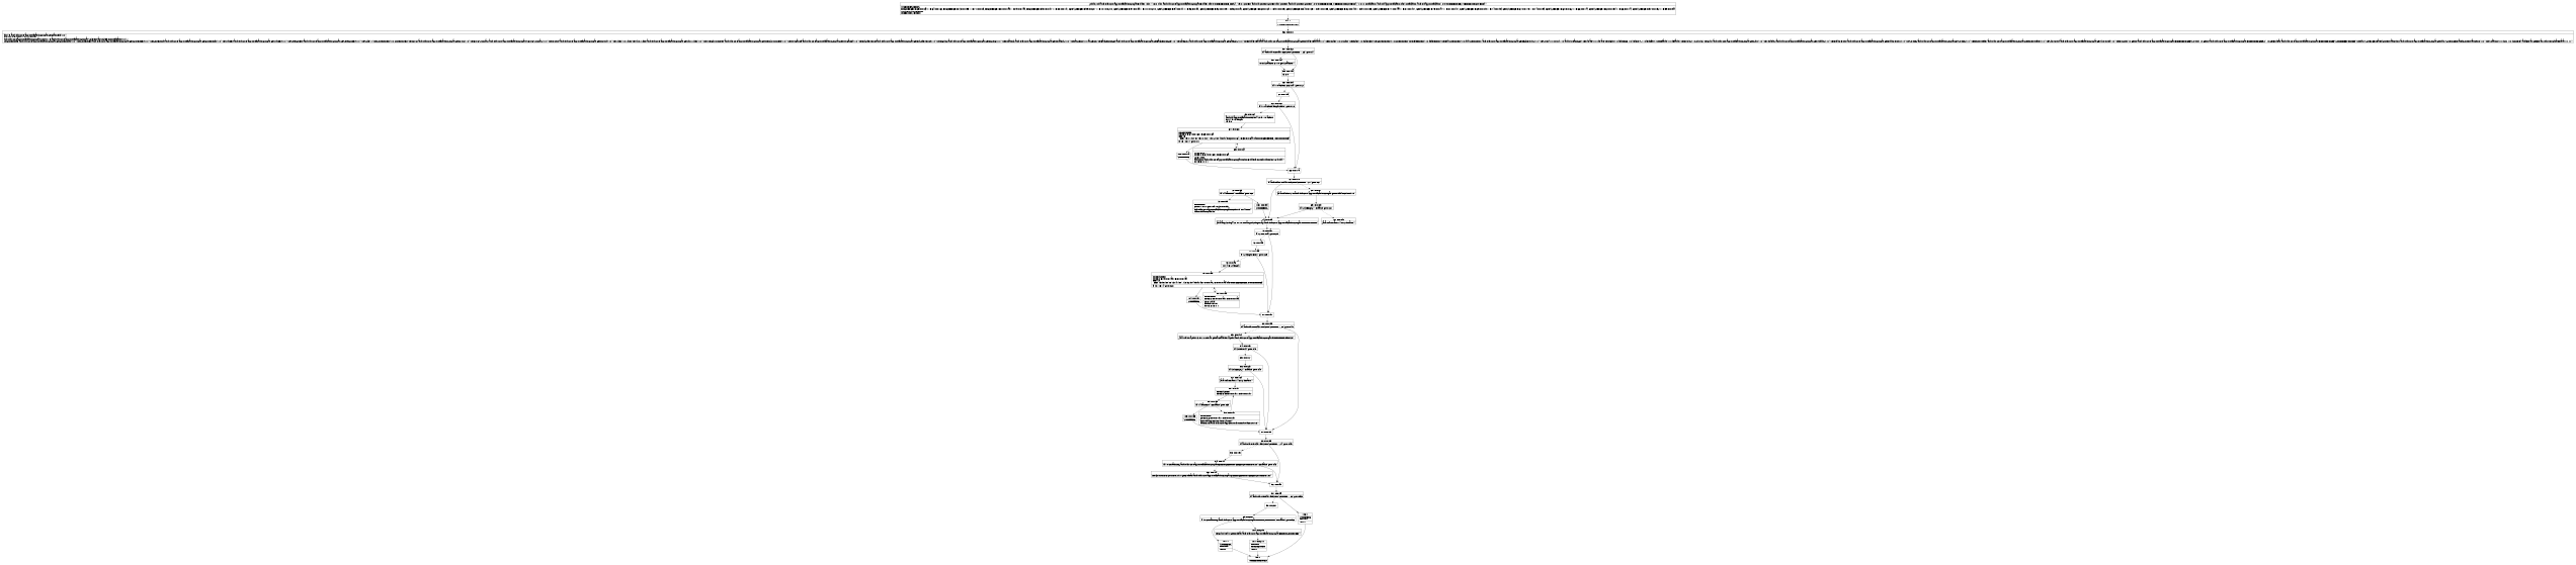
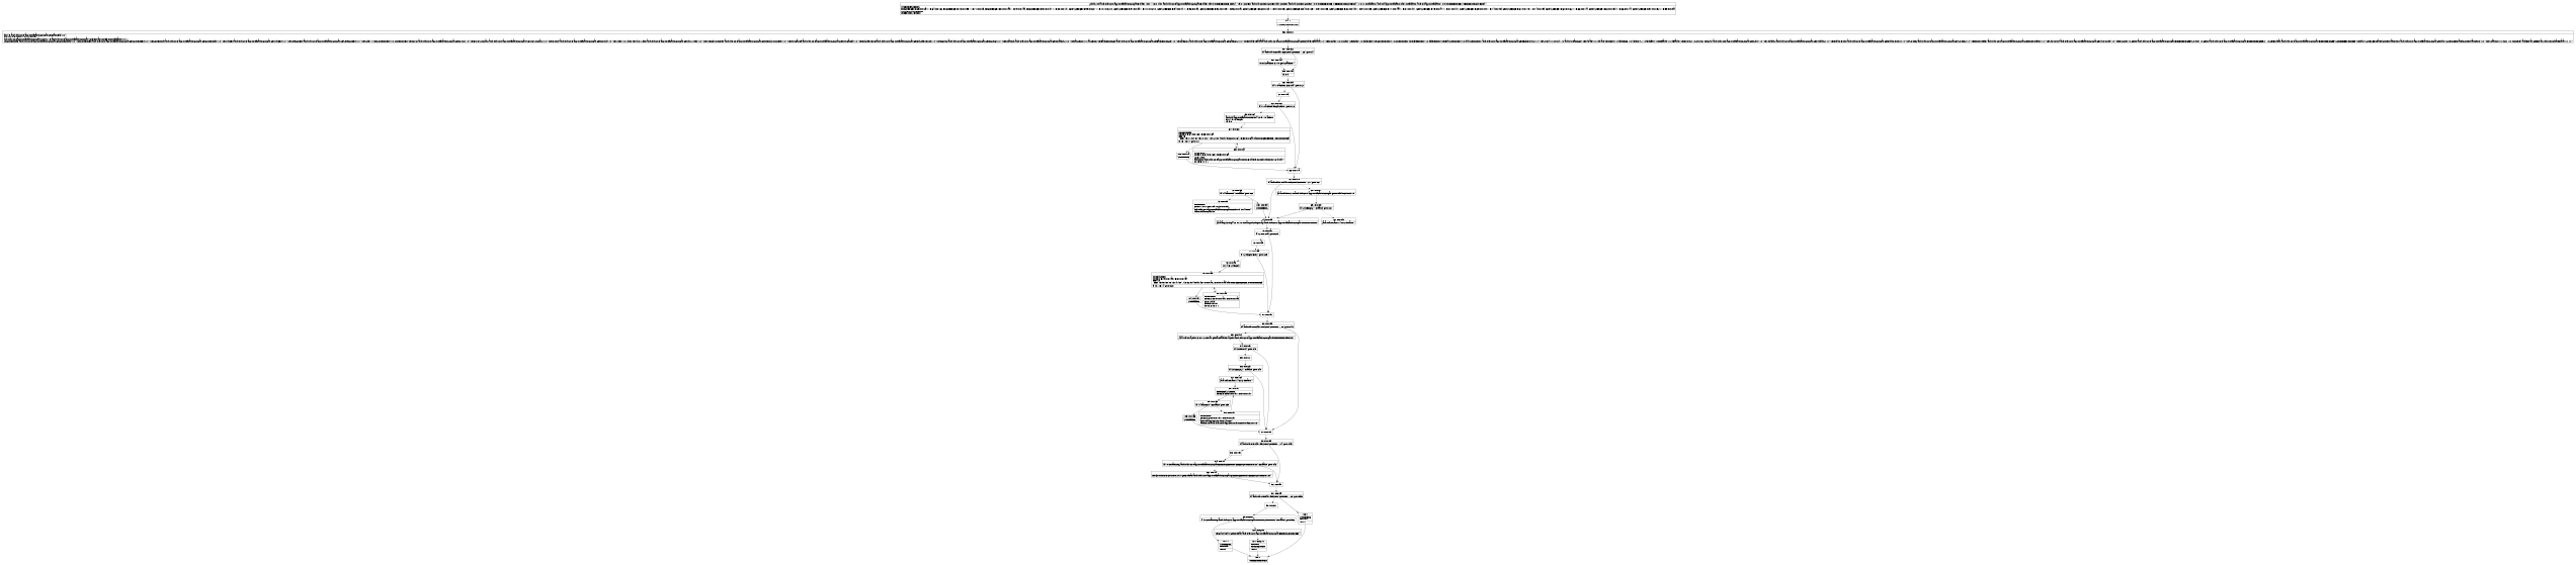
  digraph {
    node [shape=record]
    n1 [label="{54\:\ ?|MTH_ENTER_BLOCK\l}"]
    n2 [label="{56\:\ 0x0000|this(r9, androidx.core.app.NotificationCompat.getChannelId(r10))\landroid.os.Bundle r0 = r10.extras\landroidx.core.app.NotificationCompat$Style r1 = androidx.core.app.NotificationCompat.Style.extractStyleFromNotification(r10)\lsetContentTitle(androidx.core.app.NotificationCompat.getContentTitle(r10)).setContentText(androidx.core.app.NotificationCompat.getContentText(r10)).setContentInfo(androidx.core.app.NotificationCompat.getContentInfo(r10)).setSubText(androidx.core.app.NotificationCompat.getSubText(r10)).setSettingsText(androidx.core.app.NotificationCompat.getSettingsText(r10)).setStyle(r1).setContentIntent(r10.contentIntent).setGroup(androidx.core.app.NotificationCompat.getGroup(r10)).setGroupSummary(androidx.core.app.NotificationCompat.isGroupSummary(r10)).setLocusId(androidx.core.app.NotificationCompat.getLocusId(r10)).setWhen(r10.when).setShowWhen(androidx.core.app.NotificationCompat.getShowWhen(r10)).setUsesChronometer(androidx.core.app.NotificationCompat.getUsesChronometer(r10)).setAutoCancel(androidx.core.app.NotificationCompat.getAutoCancel(r10)).setOnlyAlertOnce(androidx.core.app.NotificationCompat.getOnlyAlertOnce(r10)).setOngoing(androidx.core.app.NotificationCompat.getOngoing(r10)).setLocalOnly(androidx.core.app.NotificationCompat.getLocalOnly(r10)).setLargeIcon(r10.largeIcon).setBadgeIconType(androidx.core.app.NotificationCompat.getBadgeIconType(r10)).setCategory(androidx.core.app.NotificationCompat.getCategory(r10)).setBubbleMetadata(androidx.core.app.NotificationCompat.getBubbleMetadata(r10)).setNumber(r10.number).setTicker(r10.tickerText).setContentIntent(r10.contentIntent).setDeleteIntent(r10.deleteIntent).setFullScreenIntent(r10.fullScreenIntent, androidx.core.app.NotificationCompat.getHighPriority(r10)).setSound(r10.sound, r10.audioStreamType).setVibrate(r10.vibrate).setLights(r10.ledARGB, r10.ledOnMS, r10.ledOffMS).setDefaults(r10.defaults).setPriority(r10.priority).setColor(androidx.core.app.NotificationCompat.getColor(r10)).setVisibility(androidx.core.app.NotificationCompat.getVisibility(r10)).setPublicVersion(androidx.core.app.NotificationCompat.getPublicVersion(r10)).setSortKey(androidx.core.app.NotificationCompat.getSortKey(r10)).setTimeoutAfter(androidx.core.app.NotificationCompat.getTimeoutAfter(r10)).setShortcutId(androidx.core.app.NotificationCompat.getShortcutId(r10)).setProgress(r0.getInt(androidx.core.app.NotificationCompat.EXTRA_PROGRESS_MAX), r0.getInt(androidx.core.app.NotificationCompat.EXTRA_PROGRESS), r0.getBoolean(androidx.core.app.NotificationCompat.EXTRA_PROGRESS_INDETERMINATE)).setAllowSystemGeneratedContextualActions(androidx.core.app.NotificationCompat.getAllowSystemGeneratedContextualActions(r10)).setSmallIcon(r10.icon, r10.iconLevel).addExtras(getExtrasWithoutDuplicateData(r10, r1))\l}"]
    n3 [label="{57\:\ 0x0152|if (android.os.Build.VERSION.SDK_INT \< 23) goto L4\l}"]
    n4 [label="{58\:\ 0x0154|r8.mSmallIcon = r10.getSmallIcon()\l}"]
    n5 [label="{59\:\ 0x015a|r3 = 0\l}"]
    n6 [label="{60\:\ 0x015d|if (r10.actions == null) goto L12\l}"]
    n7 [label="{61\:\ 0x015f}"]
    n8 [label="{66\:\ 0x017a}"]
    n9 [label="{62\:\ 0x0162|if (r10.actions.length == 0) goto L12\l}"]
    n10 [label="{67\:\ 0x017e|if (android.os.Build.VERSION.SDK_INT \< 21) goto L21\l}"]
    n11 [label="{63\:\ 0x0164|android.app.Notification$Action[] r2 = r10.actions\lint r4 = r2.length\lr5 = 0\l}"]
    n12 [label="{64\:\ 0x0168|LOOP_START\lLOOP:0: B:64:0x0168\-\>B:65:0x016a\lPHI: r5 \l  PHI: (r5v11 int) = (r5v10 int), (r5v12 int) binds: [B:63:0x0164, B:65:0x016a] A[DONT_GENERATE, DONT_INLINE]\l|if (r5 \>= r4) goto L11\l}"]
    n13 [label="{65\:\ 0x016a|LOOP_END\lLOOP:0: B:64:0x0168\-\>B:65:0x016a\l|r6 = r2[r5]\laddAction(androidx.core.app.NotificationCompat.Action.Builder.fromAndroidAction(r6).build())\lint r5 = r0 + 1\l}"]
    n14 [label="{102\:\ 0x017a|SYNTHETIC\l}"]
    n15 [label="{68\:\ 0x0181|java.util.List r2 = androidx.core.app.NotificationCompat.getInvisibleActions(r10)\l}"]
    n16 [label="{74\:\ 0x019f|java.lang.String[] r2 = r10.extras.getStringArray(androidx.core.app.NotificationCompat.EXTRA_PEOPLE)\l}"]
    n17 [label="{69\:\ 0x0189|if (r2.isEmpty() != false) goto L21\l}"]
    n18 [label="{75\:\ 0x01a7|if (r2 == null) goto L29\l}"]
    n19 [label="{70\:\ 0x018b|java.util.Iterator r4 = r2.iterator()\l}"]
    n20 [label="{72\:\ 0x0193|if (r4.hasNext() == false) goto L20\l}"]
    n21 [label="{73\:\ 0x0195|LOOP_END\lLOOP:1: B:71:0x018f\-\>B:73:0x0195\l|androidx.core.app.NotificationCompat$Action r5 = r4.next()\laddInvisibleAction(r5)\l}"]
    n22 [label="{103\:\ 0x019f|SYNTHETIC\l}"]
    n23 [label="{76\:\ 0x01a9}"]
    n24 [label="{81\:\ 0x01b7}"]
    n25 [label="{77\:\ 0x01aa|if (r2.length == 0) goto L29\l}"]
    n26 [label="{82\:\ 0x01bb|if (android.os.Build.VERSION.SDK_INT \< 28) goto L40\l}"]
    n27 [label="{78\:\ 0x01ac|int r4 = r2.length\l}"]
    n28 [label="{79\:\ 0x01ad|LOOP_START\lLOOP:2: B:79:0x01ad\-\>B:80:0x01af\lPHI: r3 \l  PHI: (r3v51 int) = (r3v41 int), (r3v52 int) binds: [B:78:0x01ac, B:80:0x01af] A[DONT_GENERATE, DONT_INLINE]\l|if (r3 \>= r4) goto L28\l}"]
    n29 [label="{80\:\ 0x01af|LOOP_END\lLOOP:2: B:79:0x01ad\-\>B:80:0x01af\l|r5 = r2[r3]\laddPerson(r5)\lint r3 = r3 + 1\l}"]
    n30 [label="{104\:\ 0x01b7|SYNTHETIC\l}"]
    n31 [label="{83\:\ 0x01bd|java.util.ArrayList r3 = r10.extras.getParcelableArrayList(androidx.core.app.NotificationCompat.EXTRA_PEOPLE_LIST)\l}"]
    n32 [label="{91\:\ 0x01e5}"]
    n33 [label="{84\:\ 0x01c5|if (r3 == null) goto L40\l}"]
    n34 [label="{92\:\ 0x01e9|if (android.os.Build.VERSION.SDK_INT \< 24) goto L45\l}"]
    n35 [label="{85\:\ 0x01c7}"]
    n36 [label="{86\:\ 0x01cb|if (r3.isEmpty() != false) goto L40\l}"]
    n37 [label="{87\:\ 0x01cd|java.util.Iterator r4 = r2.iterator()\l}"]
-   n38 [label="{88\:\ 0x01d1|LOOP_START\lLOOP:3: B:88:0x01d1\-\>B:90:0x01d7\l}"]
+   n38 [label="{88\:\ 0x01d1|PROGRESS_START\lLOOP:3: B:88:0x01d1\-\>B:90:0x01d7\l}"]
    n39 [label="{89\:\ 0x01d5|if (r4.hasNext() == false) goto L39\l}"]
    n40 [label="{90\:\ 0x01d7|LOOP_END\lLOOP:3: B:88:0x01d1\-\>B:90:0x01d7\l|android.app.Person r5 = r4.next()\laddPerson(androidx.core.app.Person.fromAndroidPerson(r5))\l}"]
    n41 [label="{105\:\ 0x01e5|SYNTHETIC\l}"]
    n42 [label="{93\:\ 0x01eb}"]
    n43 [label="{96\:\ 0x01fb}"]
    n44 [label="{94\:\ 0x01f1|if (r0.containsKey(androidx.core.app.NotificationCompat.EXTRA_CHRONOMETER_COUNT_DOWN) == false) goto L45\l}"]
    n45 [label="{97\:\ 0x01ff|if (android.os.Build.VERSION.SDK_INT \< 26) goto L53\l}"]
    n46 [label="{95\:\ 0x01f4|setChronometerCountDown(r0.getBoolean(androidx.core.app.NotificationCompat.EXTRA_CHRONOMETER_COUNT_DOWN))\l}"]
    n47 [label="{98\:\ 0x0201}"]
    n48 [label="{106\:\ ?|SYNTHETIC\lRETURN\l|return\l}"]
    n49 [label="{99\:\ 0x0207|if (r0.containsKey(androidx.core.app.NotificationCompat.EXTRA_COLORIZED) == false) goto L52\l}"]
    n50 [label="{55\:\ ?|MTH_EXIT_BLOCK\l}"]
    n51 [label="{100\:\ 0x0209|setColorized(r0.getBoolean(androidx.core.app.NotificationCompat.EXTRA_COLORIZED))\l}"]
    n52 [label="{107\:\ ?|SYNTHETIC\lRETURN\l|return\l}"]
    n53 [label="{101\:\ 0x0210|RETURN\lORIG_RETURN\l|return\l}"]
    n54 [label="{public void androidx.core.app.NotificationCompat.Builder.\<init\>((r8v0 'this' androidx.core.app.NotificationCompat$Builder A[IMMUTABLE_TYPE, THIS]), (r9v0 'context' android.content.Context A[D('context' android.content.Context), IMMUTABLE_TYPE, METHOD_ARGUMENT]), (r10v0 'notification' android.app.Notification A[D('notification' android.app.Notification), IMMUTABLE_TYPE, METHOD_ARGUMENT]))  | USE_LINES_HINTS\lBACK_EDGE: B:65:0x016a \-\> B:64:0x0168, BACK_EDGE: B:73:0x0195 \-\> B:71:0x018f, BACK_EDGE: B:80:0x01af \-\> B:79:0x01ad, BACK_EDGE: B:90:0x01d7 \-\> B:88:0x01d1, CROSS_EDGE: B:99:0x0207 \-\> B:101:0x0210, CROSS_EDGE: B:97:0x01ff \-\> B:101:0x0210, CROSS_EDGE: B:94:0x01f1 \-\> B:96:0x01fb, CROSS_EDGE: B:92:0x01e9 \-\> B:96:0x01fb, CROSS_EDGE: B:86:0x01cb \-\> B:91:0x01e5, CROSS_EDGE: B:84:0x01c5 \-\> B:91:0x01e5, CROSS_EDGE: B:82:0x01bb \-\> B:91:0x01e5, CROSS_EDGE: B:77:0x01aa \-\> B:81:0x01b7, CROSS_EDGE: B:75:0x01a7 \-\> B:81:0x01b7, CROSS_EDGE: B:69:0x0189 \-\> B:74:0x019f, CROSS_EDGE: B:67:0x017e \-\> B:74:0x019f, CROSS_EDGE: B:62:0x0162 \-\> B:66:0x017a, CROSS_EDGE: B:60:0x015d \-\> B:66:0x017a, CROSS_EDGE: B:57:0x0152 \-\> B:59:0x015a\lINLINE_NOT_NEEDED\lTYPE_VARS: EMPTY\l}"]
    n1 -> n2
    n2 -> n3
    n3 -> n4 [style=dashed]
    n3 -> n5
    n4 -> n5
    n5 -> n6
    n6 -> n7 [style=dashed]
    n6 -> n8
    n7 -> n9
    n8 -> n10
    n9 -> n8
    n9 -> n11 [style=dashed]
    n10 -> n15 [style=dashed]
    n10 -> n16
    n11 -> n12
    n12 -> n13 [style=dashed]
    n12 -> n14
    n13 -> n12
    n14 -> n8
    n15 -> n17
    n16 -> n18
    n17 -> n16
    n17 -> n19 [style=dashed]
    n18 -> n23 [style=dashed]
    n18 -> n24
    n20 -> n21 [style=dashed]
    n20 -> n22
    n22 -> n16
    n23 -> n25
    n24 -> n26
    n25 -> n24
    n25 -> n27 [style=dashed]
    n26 -> n31 [style=dashed]
    n26 -> n32
    n27 -> n28
    n28 -> n29 [style=dashed]
    n28 -> n30
    n29 -> n28
    n30 -> n24
    n31 -> n33
    n32 -> n34
    n33 -> n32
    n33 -> n35 [style=dashed]
    n34 -> n42 [style=dashed]
    n34 -> n43
    n35 -> n36
    n36 -> n32
    n36 -> n37 [style=dashed]
    n37 -> n38
    n38 -> n39
    n39 -> n40 [style=dashed]
    n39 -> n41
    n40 -> n38
    n41 -> n32
    n42 -> n44
    n43 -> n45
    n44 -> n43
    n44 -> n46 [style=dashed]
    n45 -> n47 [style=dashed]
    n45 -> n48
    n46 -> n43
    n47 -> n49
    n48 -> n50
    n49 -> n51 [style=dashed]
    n49 -> n52
    n51 -> n53 [style=dashed]
    n52 -> n50
    n53 -> n50
    n54 -> n1
  }
